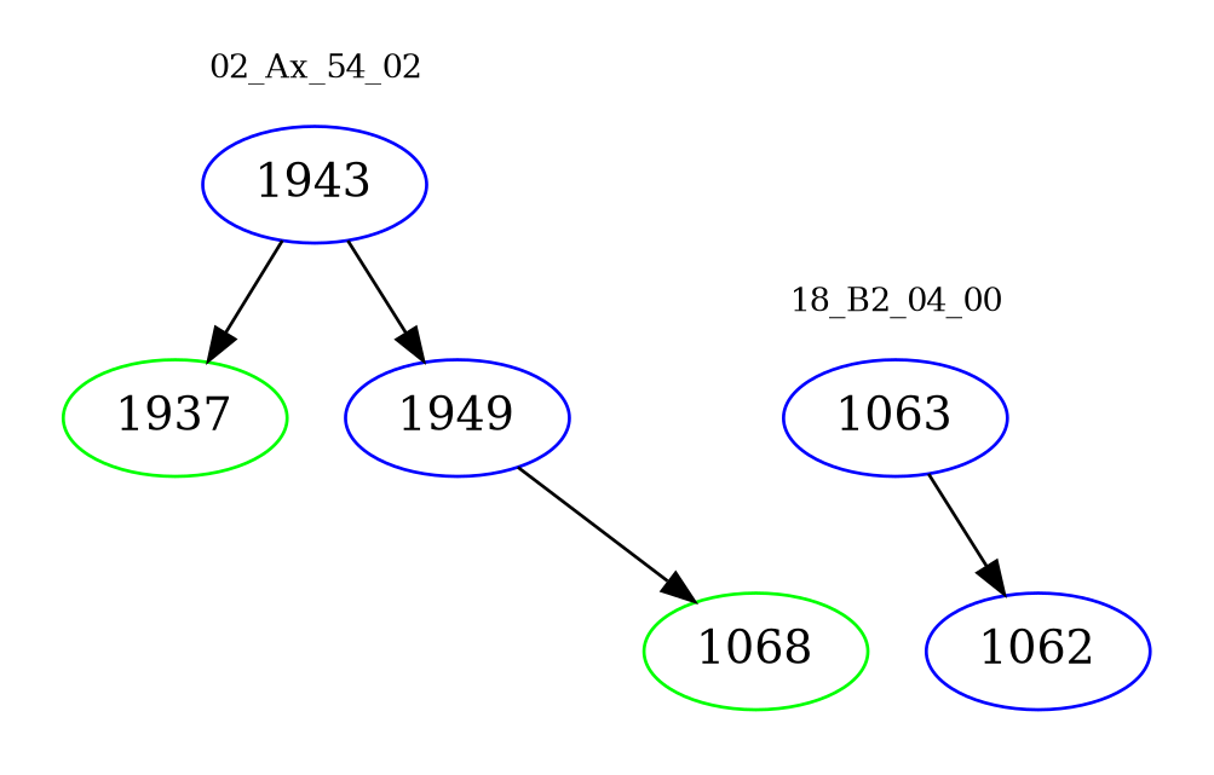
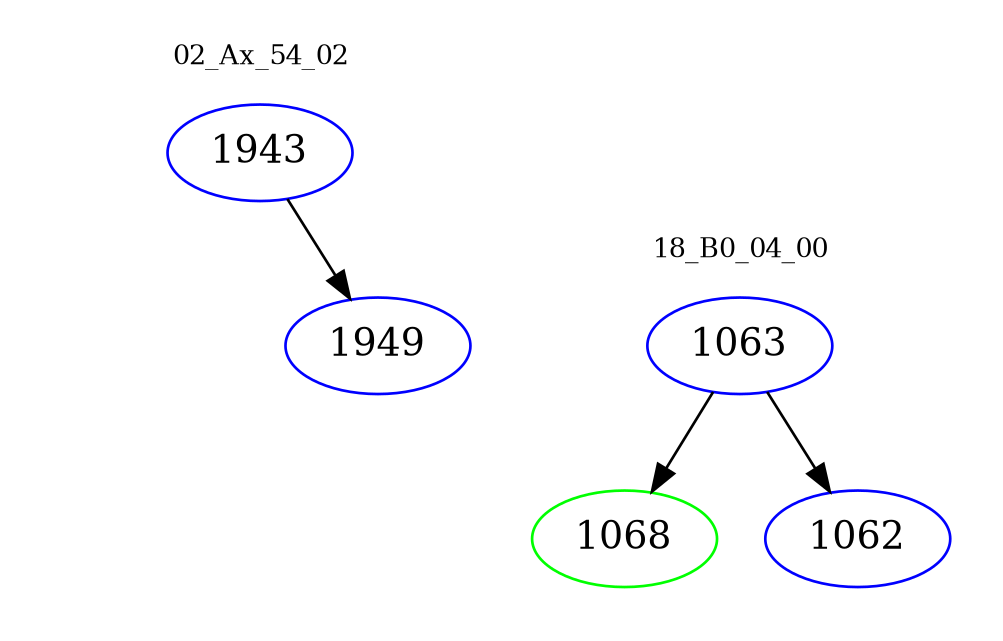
  digraph {
    node [color=blue]
    edge [color=black]
    n1 [label=1943]
-   n2 [color=green label=1937]
    n3 [label=1949]
    n4 [label=1063]
    n5 [label=1062]
    n6 [color=green label=1068]
    subgraph cluster_1 {
      color=white
      fontsize=10
      label="02_Ax_54_02"
      n1
-     n2
      n3
    }
    subgraph cluster_2 {
      color=white
      fontsize=10
-     label="18_B2_04_00"
+     label="18_B0_04_00"
      n4
      n5
      n6
    }
-   n1 -> n2
    n1 -> n3
    n4 -> n5
-   n3 -> n6
+   n4 -> n6
  }
